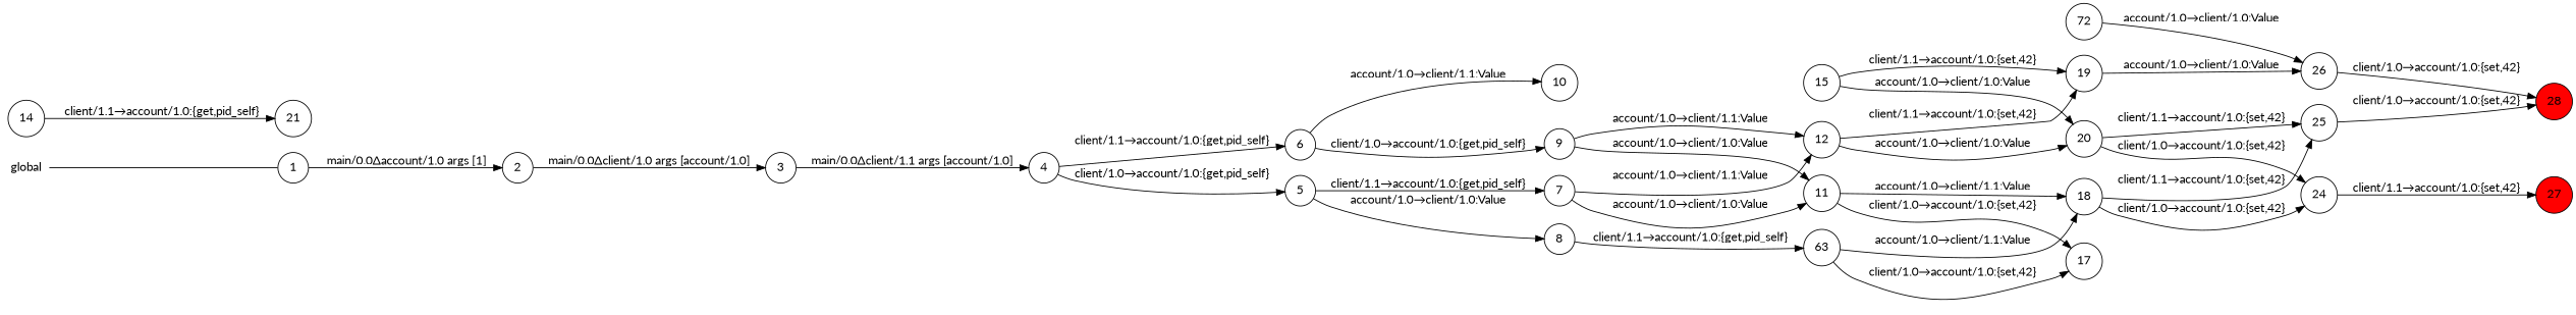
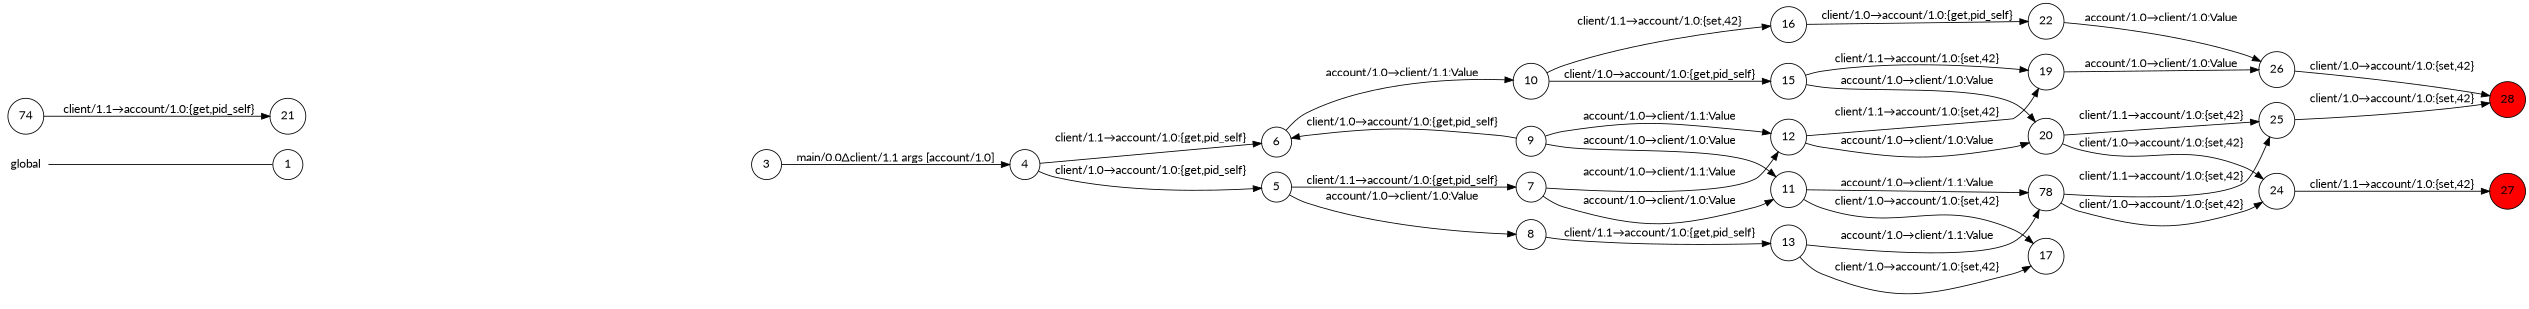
  digraph {
    fontname=Lato
    rankdir=LR
    node [fontname=Lato shape=circle]
    edge [fontname=Lato]
    n1 [label=global shape=plaintext]
    n2 [label=1]
-   n3 [label=2]
-   n4 [label=14]
+   n4 [label=74]
    n5 [label=21]
    n6 [fillcolor="#FF0000FF" label=28 style=filled]
    n7 [label=9]
    n8 [label=12]
    n9 [label=11]
    n10 [label=19]
    n11 [label=20]
    n12 [label=17]
-   n13 [label=18]
+   n13 [label=78]
    n14 [label=26]
    n15 [label=25]
    n16 [label=8]
-   n17 [label=63]
+   n17 [label=13]
    n18 [label=24]
    n19 [fillcolor="#FF0000FF" label=27 style=filled]
    n20 [label=3]
    n21 [label=7]
-   n23 [label=72]
+   n22 [label=16]
+   n23 [label=22]
    n24 [label=4]
    n25 [label=6]
    n26 [label=5]
    n27 [label=10]
    n28 [label=15]
    n1 -> n2 [arrowhead=none]
-   n2 -> n3 [label="main/0.0Δaccount/1.0 args [1]"]
-   n3 -> n20 [label="main/0.0Δclient/1.0 args [account/1.0]"]
    n4 -> n5 [label="client/1.1→account/1.0:{get,pid_self}"]
    n7 -> n8 [label="account/1.0→client/1.1:Value"]
    n7 -> n9 [label="account/1.0→client/1.0:Value"]
    n8 -> n10 [label="client/1.1→account/1.0:{set,42}"]
    n8 -> n11 [label="account/1.0→client/1.0:Value"]
    n9 -> n12 [label="client/1.0→account/1.0:{set,42}"]
    n9 -> n13 [label="account/1.0→client/1.1:Value"]
    n10 -> n14 [label="account/1.0→client/1.0:Value"]
    n11 -> n15 [label="client/1.1→account/1.0:{set,42}"]
    n11 -> n18 [label="client/1.0→account/1.0:{set,42}"]
    n13 -> n15 [label="client/1.1→account/1.0:{set,42}"]
    n13 -> n18 [label="client/1.0→account/1.0:{set,42}"]
    n14 -> n6 [label="client/1.0→account/1.0:{set,42}"]
    n15 -> n6 [label="client/1.0→account/1.0:{set,42}"]
    n16 -> n17 [label="client/1.1→account/1.0:{get,pid_self}"]
    n17 -> n12 [label="client/1.0→account/1.0:{set,42}"]
    n17 -> n13 [label="account/1.0→client/1.1:Value"]
    n18 -> n19 [label="client/1.1→account/1.0:{set,42}"]
    n20 -> n24 [label="main/0.0Δclient/1.1 args [account/1.0]"]
    n21 -> n8 [label="account/1.0→client/1.1:Value"]
    n21 -> n9 [label="account/1.0→client/1.0:Value"]
+   n22 -> n23 [label="client/1.0→account/1.0:{get,pid_self}"]
    n23 -> n14 [label="account/1.0→client/1.0:Value"]
    n24 -> n25 [label="client/1.1→account/1.0:{get,pid_self}"]
    n24 -> n26 [label="client/1.0→account/1.0:{get,pid_self}"]
-   n25 -> n7 [label="client/1.0→account/1.0:{get,pid_self}"]
+   n7 -> n25 [label="client/1.0→account/1.0:{get,pid_self}"]
    n25 -> n27 [label="account/1.0→client/1.1:Value"]
    n26 -> n16 [label="account/1.0→client/1.0:Value"]
    n26 -> n21 [label="client/1.1→account/1.0:{get,pid_self}"]
+   n27 -> n22 [label="client/1.1→account/1.0:{set,42}"]
+   n27 -> n28 [label="client/1.0→account/1.0:{get,pid_self}"]
    n28 -> n10 [label="client/1.1→account/1.0:{set,42}"]
    n28 -> n11 [label="account/1.0→client/1.0:Value"]
  }
